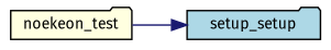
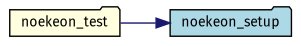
  digraph {
    rankdir=RL
    fontname="Fira Sans"
    node [color=black fontname="Fira Sans" fontsize=10 shape=folder style=filled]
-   n1 [fillcolor=lightblue fontcolor=black height=0.2 label=setup_setup width=0.4]
+   n1 [fillcolor=lightblue fontcolor=black height=0.2 label=noekeon_setup width=0.4]
    n2 [fillcolor=lightyellow height=0.2 label=noekeon_test width=0.4]
    n1 -> n2 [color=midnightblue dir=back fontname="Fira Sans" fontsize=10 labelfontname=Helvetica labelfontsize=10 style=solid]
  }
